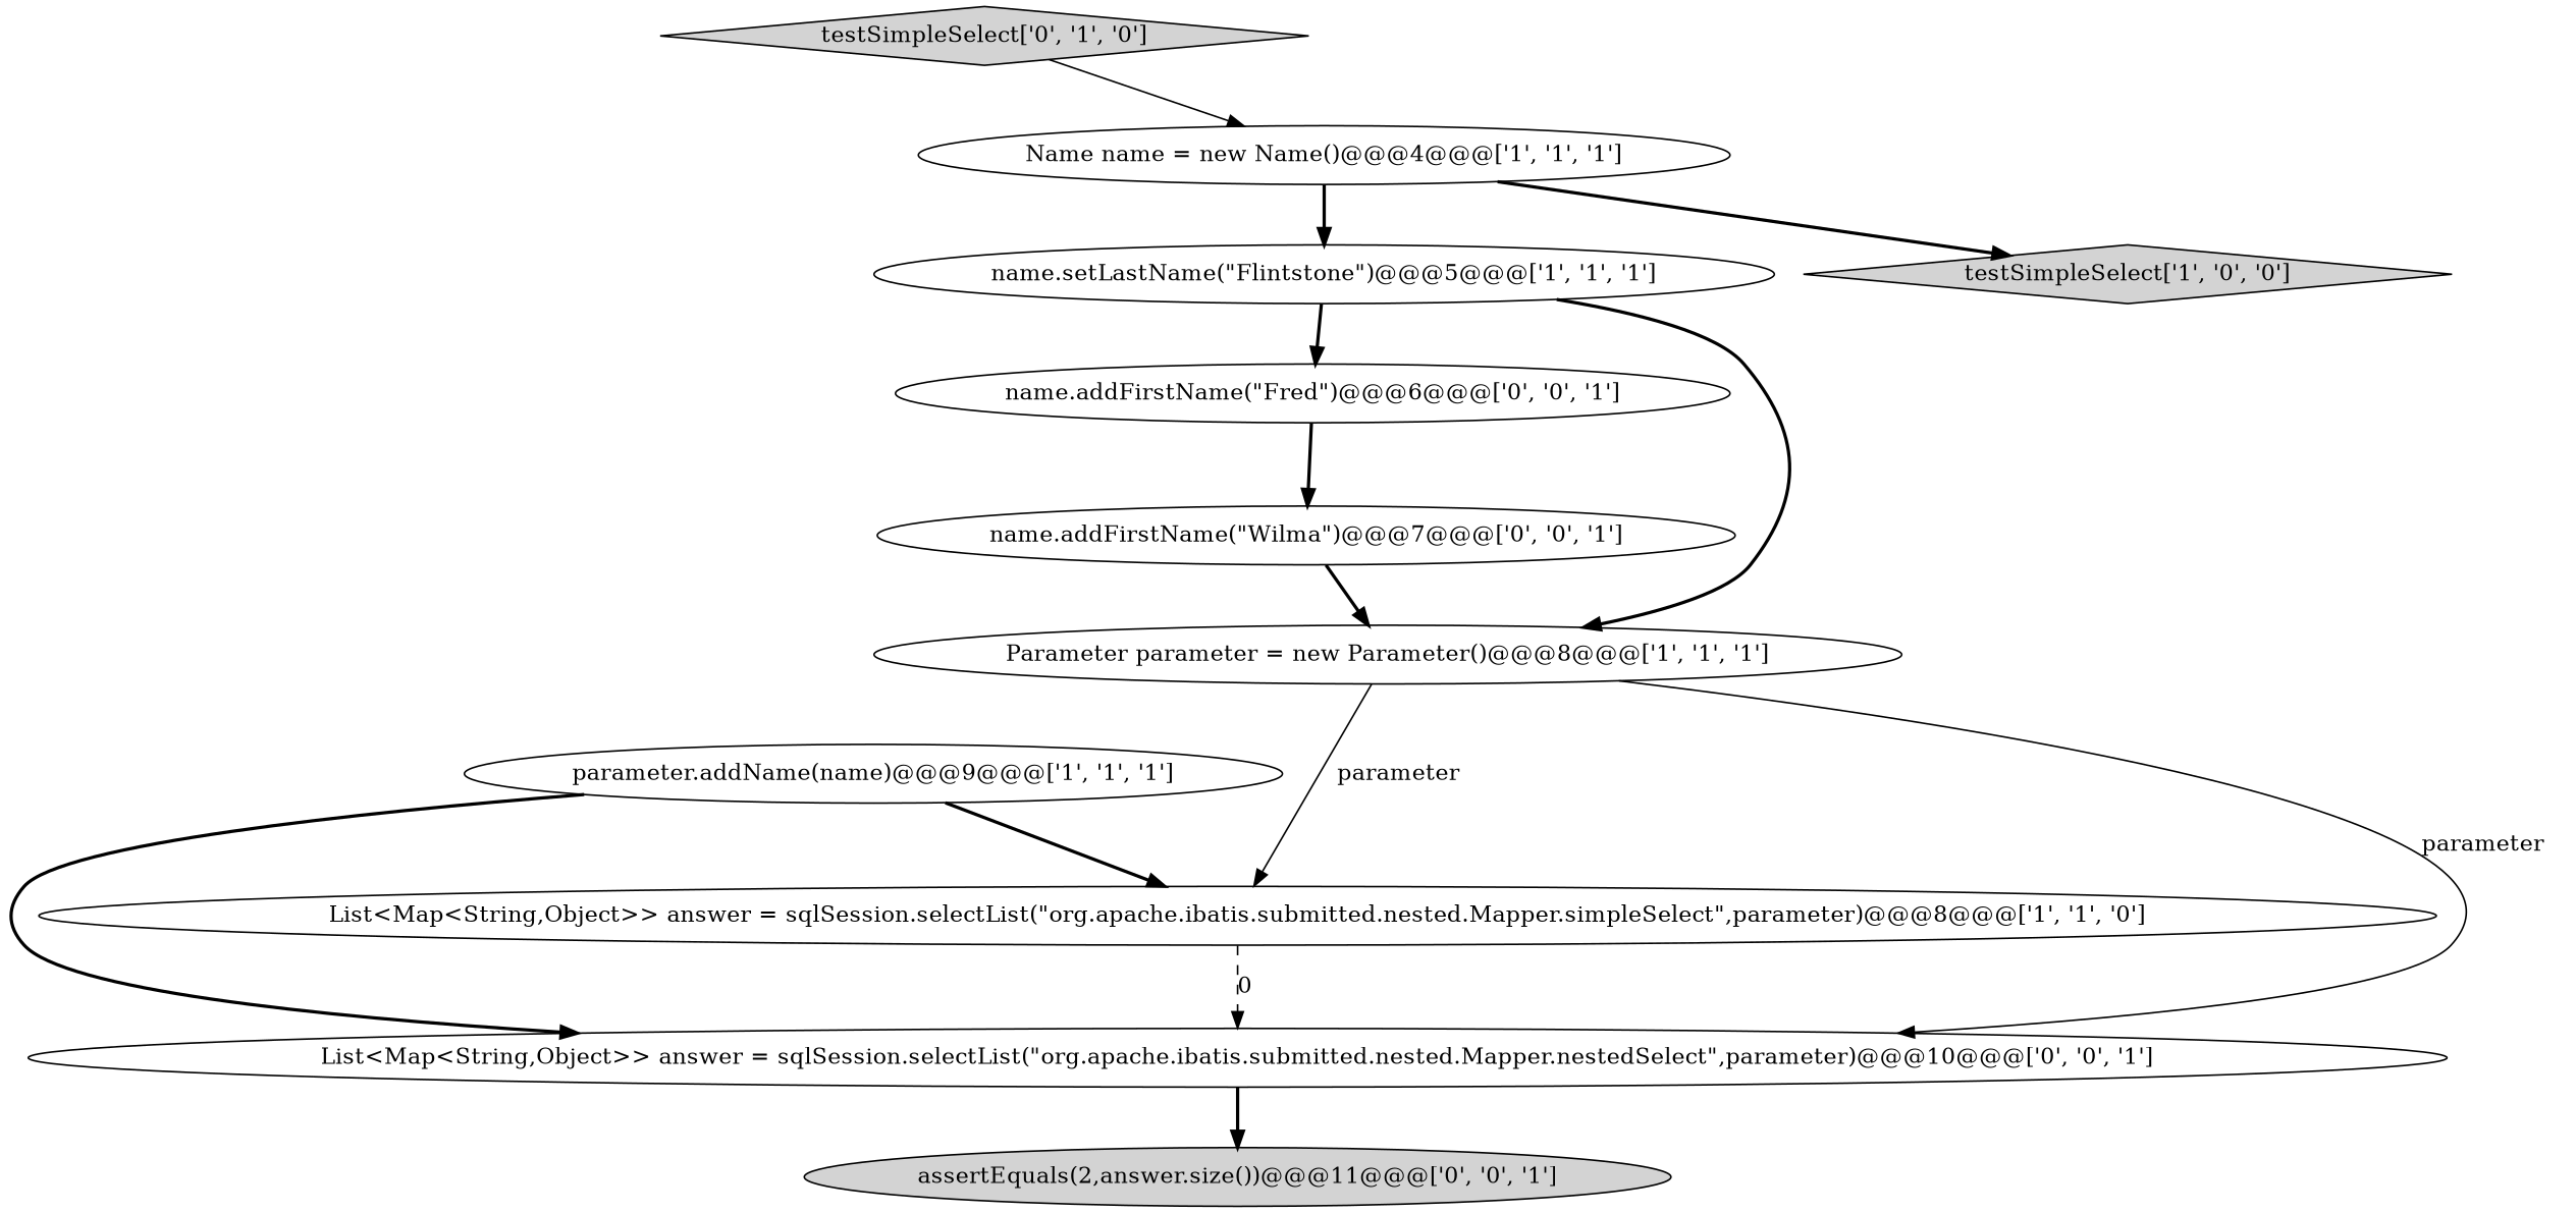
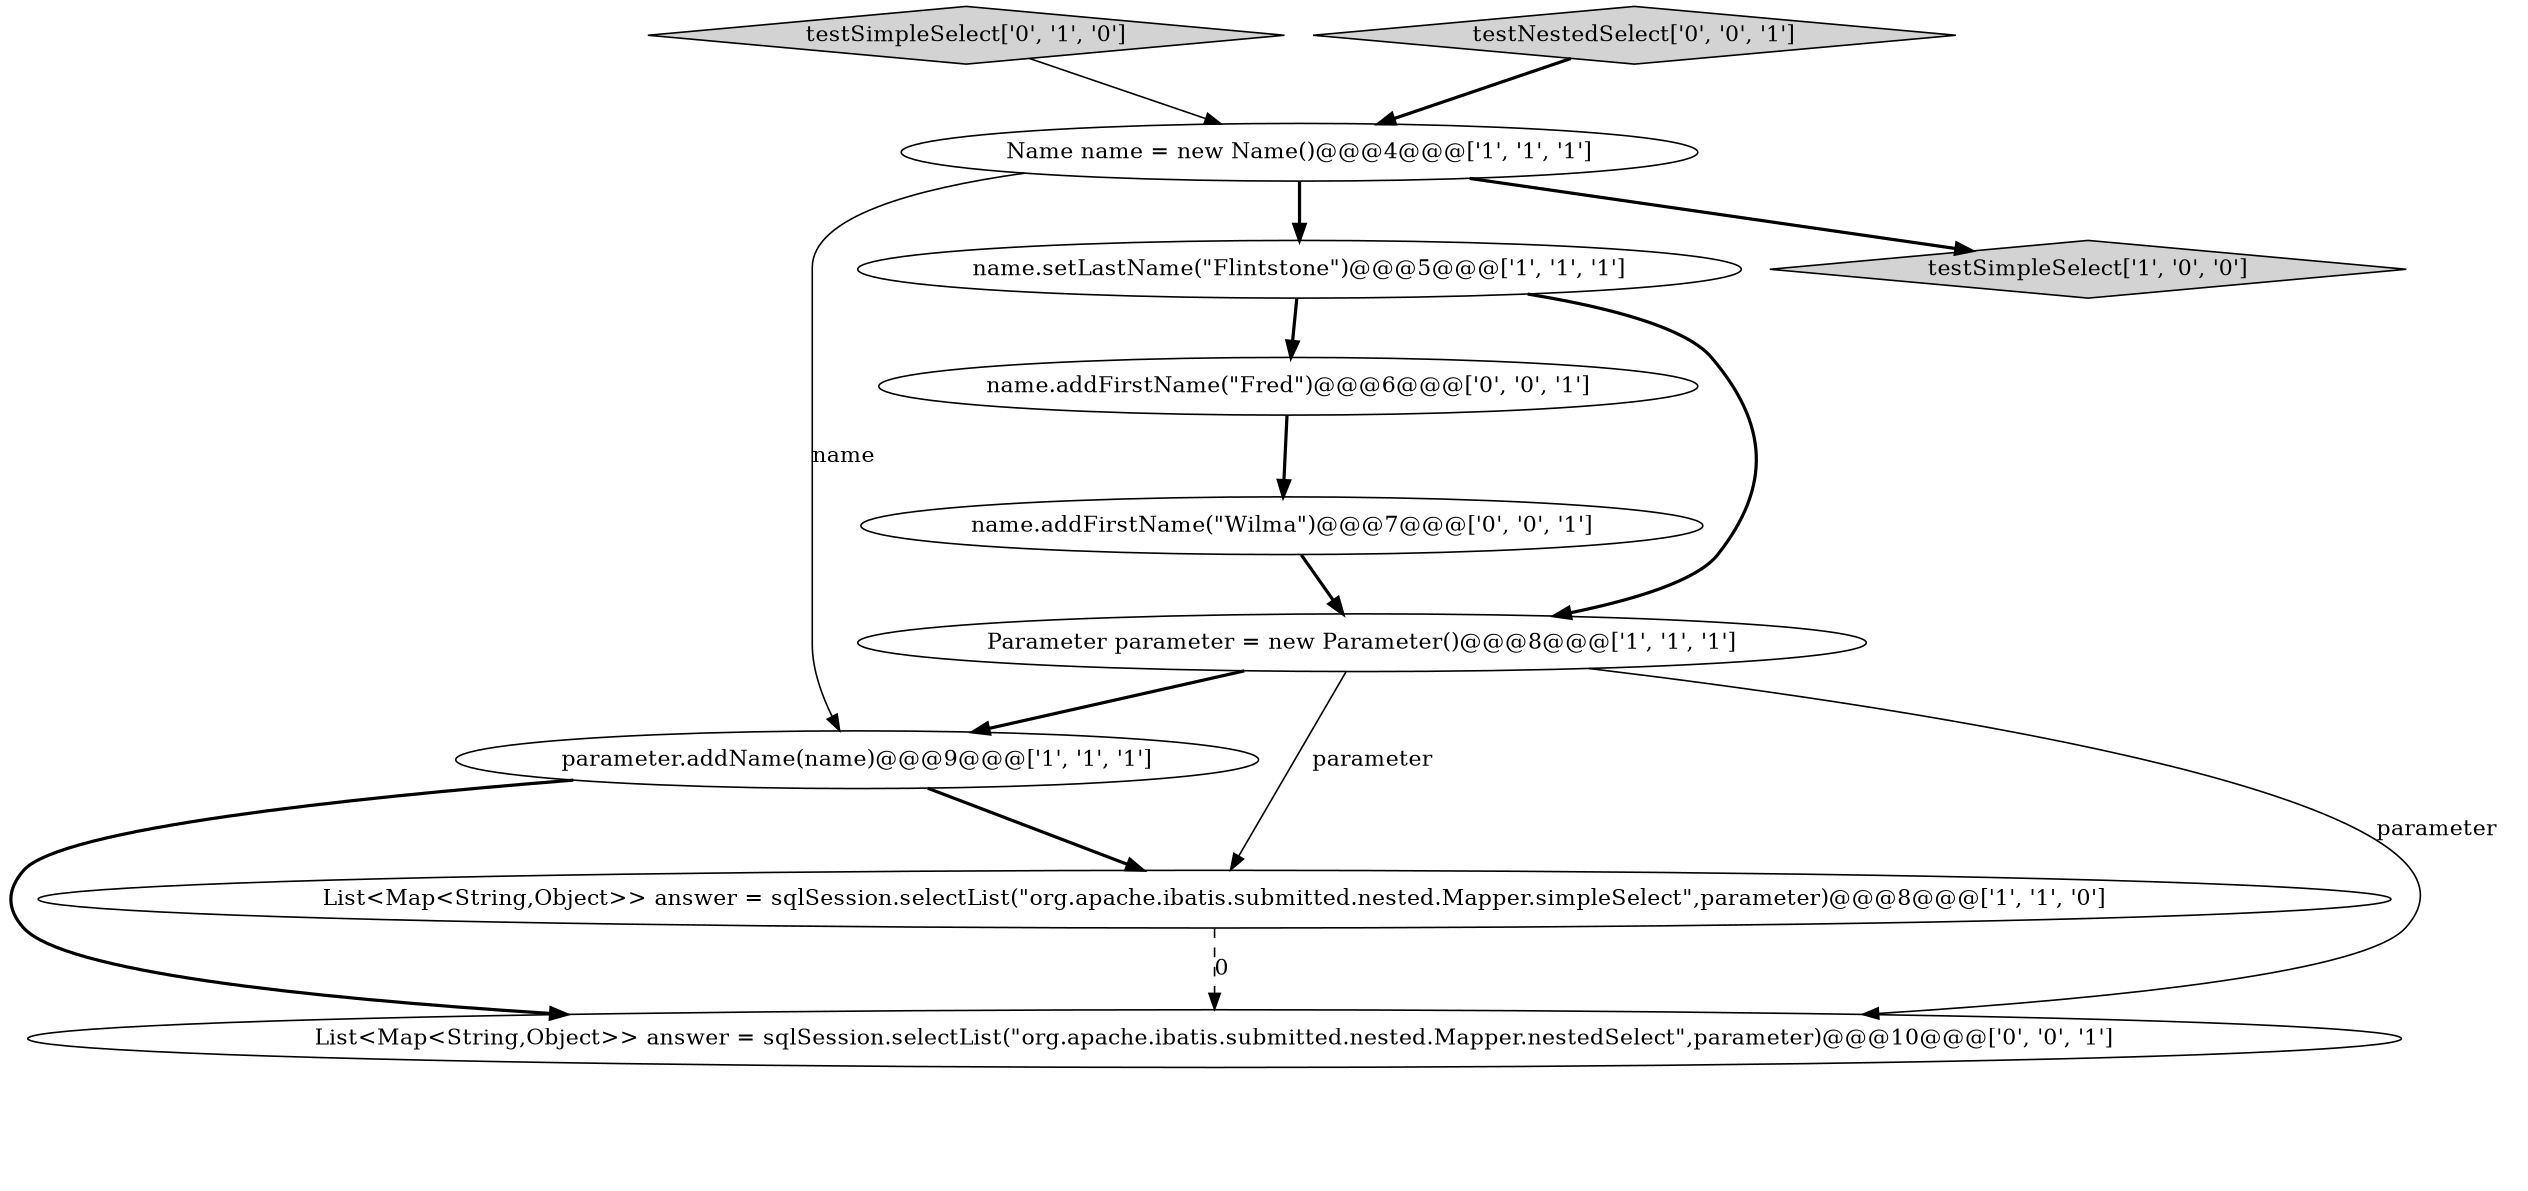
  digraph {
    node [fillcolor=white shape=ellipse style=filled]
    edge [style=bold]
    n1 [label="List<Map<String,Object>> answer = sqlSession.selectList(\"org.apache.ibatis.submitted.nested.Mapper.simpleSelect\",parameter)@@@8@@@['1', '1', '0']"]
    n2 [label="List<Map<String,Object>> answer = sqlSession.selectList(\"org.apache.ibatis.submitted.nested.Mapper.nestedSelect\",parameter)@@@10@@@['0', '0', '1']"]
-   n3 [fillcolor=lightgray label="assertEquals(2,answer.size())@@@11@@@['0', '0', '1']"]
    n4 [label="Name name = new Name()@@@4@@@['1', '1', '1']"]
    n5 [label="name.setLastName(\"Flintstone\")@@@5@@@['1', '1', '1']"]
    n6 [label="parameter.addName(name)@@@9@@@['1', '1', '1']"]
    n7 [fillcolor=lightgray label="testSimpleSelect['1', '0', '0']" shape=diamond]
    n8 [label="Parameter parameter = new Parameter()@@@8@@@['1', '1', '1']"]
    n9 [label="name.addFirstName(\"Fred\")@@@6@@@['0', '0', '1']"]
    n10 [label="name.addFirstName(\"Wilma\")@@@7@@@['0', '0', '1']"]
    n11 [fillcolor=lightgray label="testSimpleSelect['0', '1', '0']" shape=diamond]
+   n12 [fillcolor=lightgray label="testNestedSelect['0', '0', '1']" shape=diamond]
    n1 -> n2 [label=0 style=dashed]
-   n2 -> n3
    n4 -> n5
+   n4 -> n6 [label=name style=solid]
    n4 -> n7
    n5 -> n8
    n5 -> n9
    n6 -> n1
    n6 -> n2
    n8 -> n1 [label=parameter style=solid]
    n8 -> n2 [label=parameter style=solid]
+   n8 -> n6
    n9 -> n10
    n10 -> n8
    n11 -> n4 [style=solid]
+   n12 -> n4
  }
